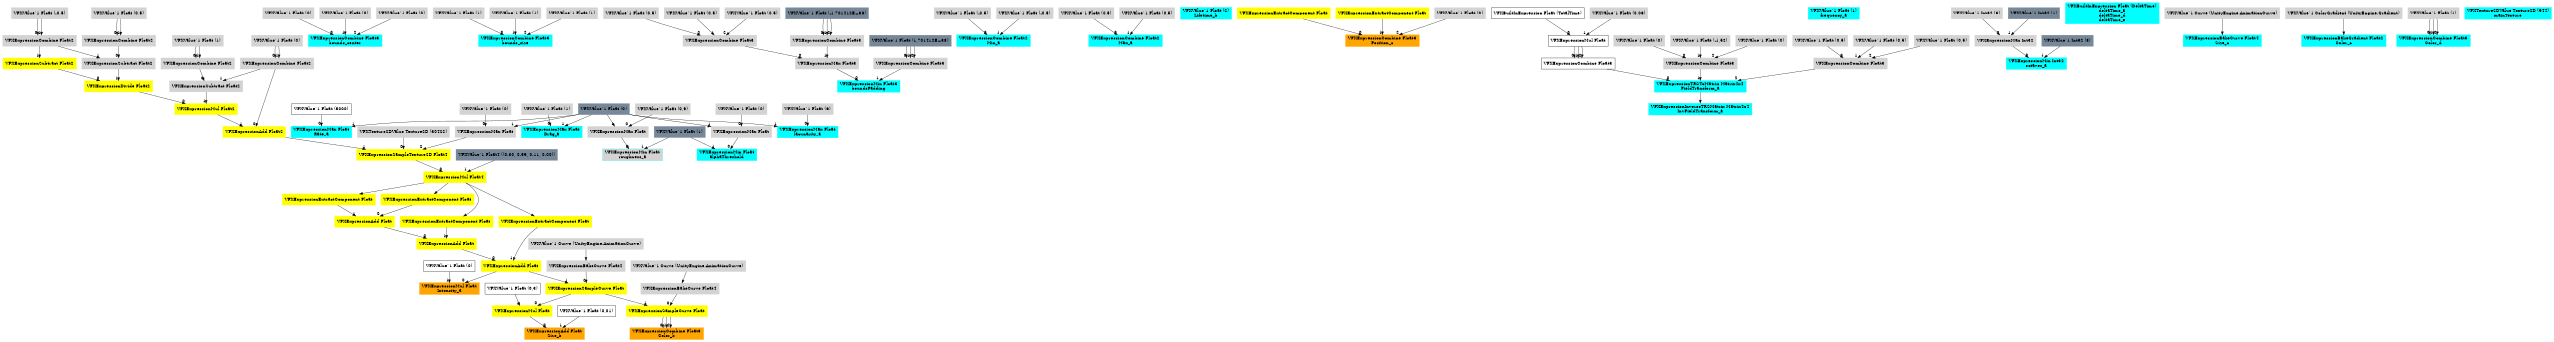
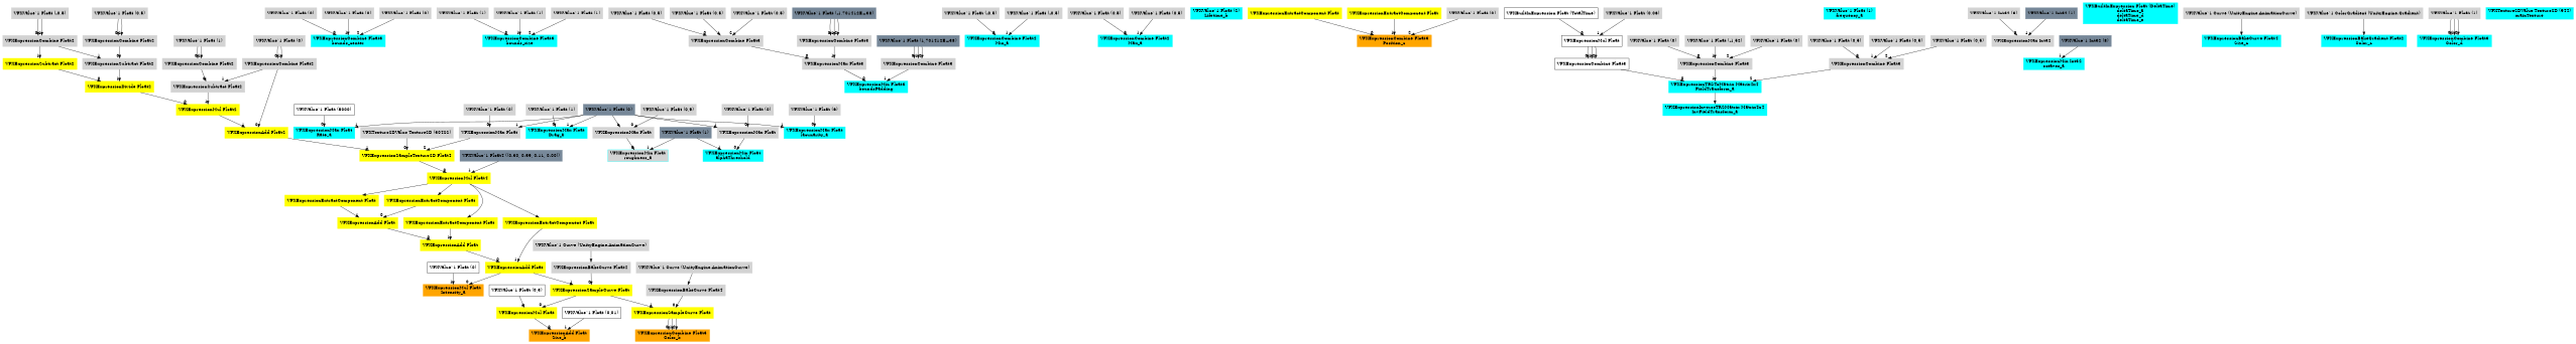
  digraph {
    node [color=lightgray shape=box style=filled]
    edge [headlabel=1]
    n1 [color=cyan label="VFXExpressionMax Float\nRate_a"]
    n2 [label="VFXValue`1 Float (5000)" color="" style=""]
    n3 [color=lightslategray label="VFXValue`1 Float (0)"]
    n4 [label="VFXExpressionMax Float"]
    n5 [color=cyan label="VFXExpressionMax Float\nDrag_a"]
    n6 [label="VFXExpressionMax Float"]
    n7 [color=cyan label="VFXExpressionMax Float\nlacunarity_a"]
    n8 [label="VFXExpressionMax Float"]
    n9 [color=yellow label="VFXExpressionSampleTexture2D Float4"]
    n10 [color=cyan fillcolor=lightgray label="VFXExpressionMin Float\nroughness_a"]
    n11 [color=cyan label="VFXExpressionMin Float\nalphaThreshold"]
    n12 [color=cyan label="VFXExpressionCombine Float3\nbounds_center"]
    n13 [label="VFXValue`1 Float (0)"]
    n14 [label="VFXValue`1 Float (0)"]
    n15 [label="VFXValue`1 Float (0)"]
    n16 [color=cyan label="VFXExpressionCombine Float3\nbounds_size"]
    n17 [label="VFXValue`1 Float (1)"]
    n18 [label="VFXValue`1 Float (1)"]
    n19 [label="VFXValue`1 Float (1)"]
    n20 [color=cyan label="VFXExpressionMin Float3\nboundsPadding"]
    n21 [label="VFXExpressionMax Float3"]
    n22 [label="VFXExpressionCombine Float3"]
    n23 [label="VFXValue`1 Float (0,5)"]
    n24 [label="VFXValue`1 Float (0,5)"]
    n25 [label="VFXValue`1 Float (0,5)"]
    n26 [label="VFXExpressionCombine Float3"]
    n27 [color=lightslategray label="VFXValue`1 Float (-1,701412E+38)"]
    n28 [label="VFXExpressionCombine Float3"]
    n29 [color=lightslategray label="VFXValue`1 Float (1,701412E+38)"]
    n30 [color=cyan label="VFXExpressionCombine Float2\nMin_a"]
    n31 [label="VFXValue`1 Float (-0,5)"]
    n32 [label="VFXValue`1 Float (-0,5)"]
    n33 [color=cyan label="VFXExpressionCombine Float2\nMax_a"]
    n34 [label="VFXValue`1 Float (0,5)"]
    n35 [label="VFXValue`1 Float (0,5)"]
    n36 [color=cyan label="VFXValue`1 Float (2)\nLifetime_b"]
    n37 [color=orange label="VFXExpressionCombine Float3\nPosition_c"]
    n38 [color=yellow label="VFXExpressionExtractComponent Float"]
    n39 [color=yellow label="VFXExpressionExtractComponent Float"]
    n40 [color=yellow label="VFXExpressionSubtract Float2"]
    n41 [color=yellow label="VFXExpressionDivide Float2"]
    n42 [label="VFXValue`1 Float (0)"]
    n43 [color=cyan label="VFXExpressionInverseTRSMatrix Matrix4x4\nInvFieldTransform_a"]
    n44 [color=cyan label="VFXExpressionTRSToMatrix Matrix4x4\nFieldTransform_a"]
    n45 [label="VFXExpressionCombine Float3" color="" style=""]
    n46 [label="VFXExpressionMul Float" color="" style=""]
    n47 [label="VFXBuiltInExpression Float (TotalTime)" color="" style=""]
    n48 [label="VFXValue`1 Float (0,06)"]
    n49 [label="VFXExpressionCombine Float3"]
    n50 [label="VFXValue`1 Float (0)"]
    n51 [label="VFXValue`1 Float (-1,52)"]
    n52 [label="VFXValue`1 Float (0)"]
    n53 [label="VFXExpressionCombine Float3"]
    n54 [label="VFXValue`1 Float (0,5)"]
    n55 [label="VFXValue`1 Float (0,5)"]
    n56 [label="VFXValue`1 Float (0,5)"]
    n57 [color=orange label="VFXExpressionMul Float\nIntensity_a"]
    n58 [color=yellow label="VFXExpressionAdd Float"]
    n59 [color=yellow label="VFXExpressionSampleCurve Float"]
    n60 [color=yellow label="VFXExpressionMul Float"]
    n61 [color=yellow label="VFXExpressionSampleCurve Float"]
    n62 [color=yellow label="VFXExpressionAdd Float"]
    n63 [color=yellow label="VFXExpressionAdd Float"]
    n64 [color=yellow label="VFXExpressionExtractComponent Float"]
    n65 [color=yellow label="VFXExpressionMul Float4"]
    n66 [color=yellow label="VFXExpressionExtractComponent Float"]
    n67 [color=yellow label="VFXExpressionExtractComponent Float"]
    n68 [color=yellow label="VFXExpressionExtractComponent Float"]
    n69 [label="VFXTexture2DValue Texture2D (30422)"]
    n70 [color=yellow label="VFXExpressionAdd Float2"]
    n71 [label="VFXExpressionCombine Float2"]
    n72 [label="VFXExpressionSubtract Float2"]
    n73 [color=yellow label="VFXExpressionMul Float2"]
    n74 [label="VFXValue`1 Float (0)"]
    n75 [label="VFXExpressionCombine Float2"]
    n76 [label="VFXExpressionSubtract Float2"]
    n77 [label="VFXValue`1 Float (-0,5)"]
    n78 [label="VFXExpressionCombine Float2"]
    n79 [label="VFXValue`1 Float (0,5)"]
    n80 [label="VFXExpressionCombine Float2"]
    n81 [label="VFXValue`1 Float (1)"]
    n82 [label="VFXValue`1 Float (0)"]
    n83 [color=lightslategray label="VFXValue`1 Float4 ((0.30, 0.59, 0.11, 0.00))"]
    n84 [label="VFXValue`1 Float (0)" color="" style=""]
    n85 [label="VFXValue`1 Float (1)"]
    n86 [color=cyan label="VFXValue`1 Float (1)\nfrequency_a"]
    n87 [color=cyan label="VFXExpressionMin Int32\noctaves_a"]
    n88 [label="VFXExpressionMax Int32"]
    n89 [label="VFXValue`1 Int32 (3)"]
    n90 [color=lightslategray label="VFXValue`1 Int32 (1)"]
    n91 [color=lightslategray label="VFXValue`1 Int32 (8)"]
    n92 [label="VFXValue`1 Float (0,9)"]
    n93 [color=lightslategray label="VFXValue`1 Float (1)"]
    n94 [label="VFXValue`1 Float (6)"]
    n95 [color=cyan label="VFXBuiltInExpression Float (DeltaTime)\ndeltaTime_a\ndeltaTime_d\ndeltaTime_e"]
    n96 [color=orange label="VFXExpressionAdd Float\nSize_b"]
    n97 [color=orange label="VFXExpressionCombine Float3\nColor_b"]
    n98 [label="VFXExpressionBakeCurve Float4"]
    n99 [label="VFXValue`1 Curve (UnityEngine.AnimationCurve)"]
    n100 [label="VFXValue`1 Float (0,3)" color="" style=""]
    n101 [label="VFXValue`1 Float (0,01)" color="" style=""]
    n102 [color=cyan label="VFXExpressionBakeCurve Float4\nSize_c"]
    n103 [label="VFXValue`1 Curve (UnityEngine.AnimationCurve)"]
    n104 [label="VFXExpressionBakeCurve Float4"]
    n105 [label="VFXValue`1 Curve (UnityEngine.AnimationCurve)"]
    n106 [color=cyan label="VFXExpressionBakeGradient Float2\nColor_c"]
    n107 [label="VFXValue`1 ColorGradient (UnityEngine.Gradient)"]
    n108 [color=cyan label="VFXExpressionCombine Float3\nColor_d"]
    n109 [label="VFXValue`1 Float (1)"]
    n110 [label="VFXValue`1 Float (0)"]
    n111 [color=cyan label="VFXTexture2DValue Texture2D (944)\nmainTexture"]
    n2 -> n1 [headlabel=0]
    n3 -> n1
    n3 -> n4
    n3 -> n5
    n3 -> n6
    n3 -> n7
    n3 -> n8
    n4 -> n9 [headlabel=2]
    n6 -> n10 [headlabel=0]
    n8 -> n11 [headlabel=0]
    n9 -> n65 [headlabel=0]
    n13 -> n12 [headlabel=0]
    n14 -> n12
    n15 -> n12 [headlabel=2]
    n17 -> n16 [headlabel=0]
    n18 -> n16
    n19 -> n16 [headlabel=2]
    n21 -> n20 [headlabel=0]
    n22 -> n21 [headlabel=0]
    n23 -> n22 [headlabel=0]
    n24 -> n22
    n25 -> n22 [headlabel=2]
    n26 -> n21
    n27 -> n26 [headlabel=0]
    n27 -> n26
    n27 -> n26 [headlabel=2]
    n28 -> n20
    n29 -> n28 [headlabel=0]
    n29 -> n28
    n29 -> n28 [headlabel=2]
    n31 -> n30 [headlabel=0]
    n32 -> n30
    n34 -> n33 [headlabel=0]
    n35 -> n33
    n38 -> n37 [headlabel=0]
    n39 -> n37
    n40 -> n41 [headlabel=0]
    n41 -> n73 [headlabel=0]
    n42 -> n37 [headlabel=2]
    n44 -> n43 [headlabel=""]
    n45 -> n44 [headlabel=0]
    n46 -> n45 [headlabel=0]
    n46 -> n45
    n46 -> n45 [headlabel=2]
    n47 -> n46 [headlabel=0]
    n48 -> n46
    n49 -> n44
    n50 -> n49 [headlabel=0]
    n51 -> n49
    n52 -> n49 [headlabel=2]
    n53 -> n44 [headlabel=2]
    n54 -> n53 [headlabel=0]
    n55 -> n53
    n56 -> n53 [headlabel=2]
    n58 -> n57 [headlabel=0]
    n58 -> n59
    n59 -> n60 [headlabel=0]
    n59 -> n61
    n60 -> n96 [headlabel=0]
    n61 -> n97 [headlabel=0]
    n61 -> n97
    n61 -> n97 [headlabel=2]
    n62 -> n58 [headlabel=0]
    n63 -> n62 [headlabel=0]
    n64 -> n63 [headlabel=0]
    n65 -> n64 [headlabel=""]
    n65 -> n66 [headlabel=""]
    n65 -> n67 [headlabel=""]
    n65 -> n68 [headlabel=""]
    n66 -> n63
    n67 -> n62
    n68 -> n58
    n69 -> n9 [headlabel=0]
    n70 -> n9
    n71 -> n70 [headlabel=0]
    n71 -> n72
    n72 -> n73
    n73 -> n70
    n74 -> n71 [headlabel=0]
    n74 -> n71
    n75 -> n40
    n75 -> n76
    n76 -> n41
    n77 -> n75 [headlabel=0]
    n77 -> n75
    n78 -> n76 [headlabel=0]
    n79 -> n78 [headlabel=0]
    n79 -> n78
    n80 -> n72 [headlabel=0]
    n81 -> n80 [headlabel=0]
    n81 -> n80
    n82 -> n4 [headlabel=0]
    n83 -> n65
    n84 -> n57
    n85 -> n5 [headlabel=0]
-   n88 -> n87 [headlabel=0]
    n89 -> n88 [headlabel=0]
    n90 -> n88
    n91 -> n87
    n92 -> n6 [headlabel=0]
    n93 -> n10
    n93 -> n11
    n94 -> n7 [headlabel=0]
    n98 -> n59 [headlabel=0]
    n99 -> n98 [headlabel=""]
    n100 -> n60
    n101 -> n96
    n103 -> n102 [headlabel=""]
    n104 -> n61 [headlabel=0]
    n105 -> n104 [headlabel=""]
    n107 -> n106 [headlabel=""]
    n109 -> n108 [headlabel=0]
    n109 -> n108
    n109 -> n108 [headlabel=2]
    n110 -> n8 [headlabel=0]
  }
